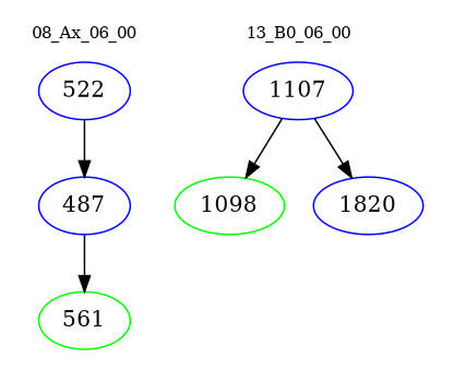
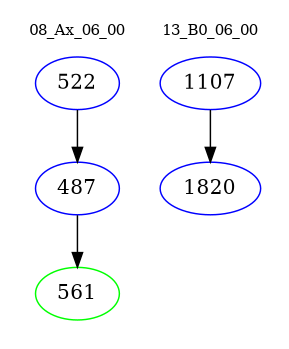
  digraph {
    node [color=blue]
    edge [color=black]
    n1 [label=522]
    n2 [color=green label=561]
    n3 [label=487]
    n4 [label=1107]
-   n5 [color=green label=1098]
    n6 [label=1820]
    subgraph cluster_1 {
      color=white
      fontsize=10
      label="08_Ax_06_00"
      n1
      n2
      n3
    }
    subgraph cluster_2 {
      color=white
      fontsize=10
      label="13_B0_06_00"
      n4
-     n5
      n6
    }
    n1 -> n3
    n3 -> n2
-   n4 -> n5
    n4 -> n6
  }
